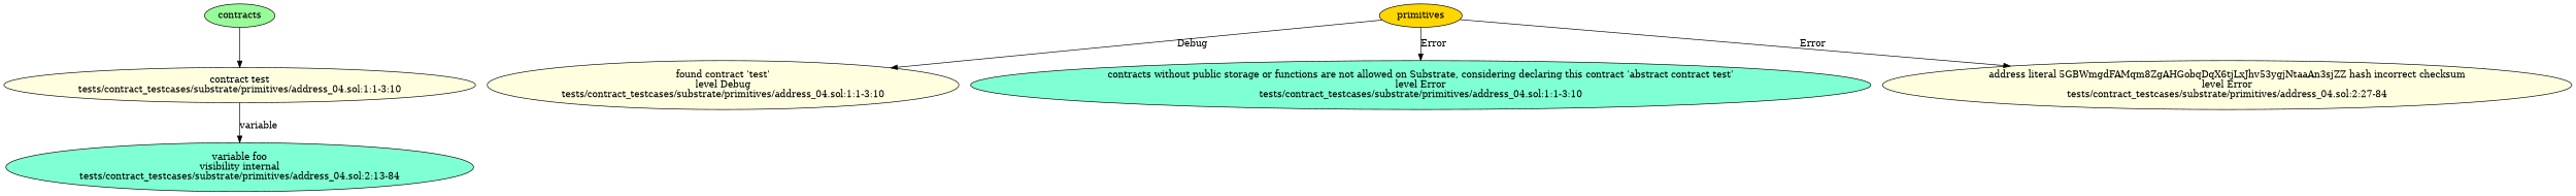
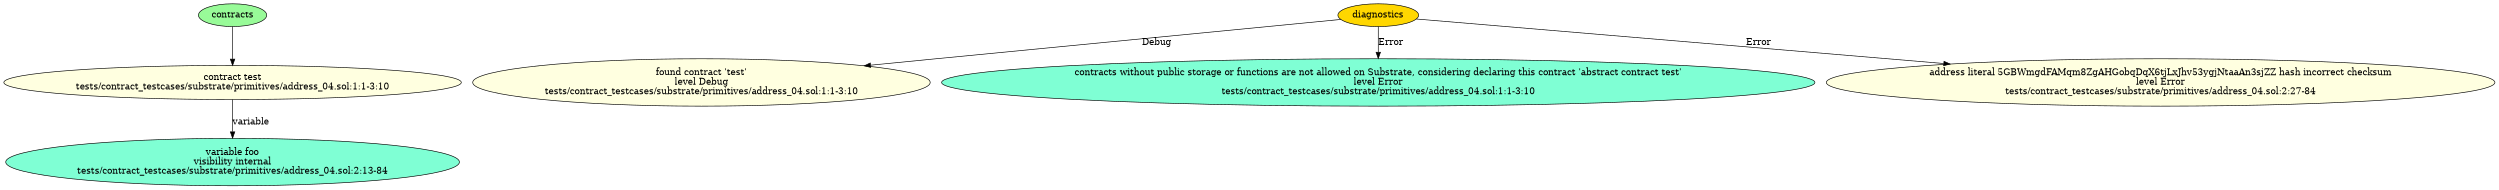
  strict digraph {
    node [style=filled fillcolor=lightyellow]
    n1 [label="contract test\ntests/contract_testcases/substrate/primitives/address_04.sol:1:1-3:10"]
    n2 [label="variable foo\nvisibility internal\ntests/contract_testcases/substrate/primitives/address_04.sol:2:13-84" fillcolor=aquamarine]
    n3 [label="found contract 'test'\nlevel Debug\ntests/contract_testcases/substrate/primitives/address_04.sol:1:1-3:10"]
    n4 [label="contracts without public storage or functions are not allowed on Substrate, considering declaring this contract 'abstract contract test'\nlevel Error\ntests/contract_testcases/substrate/primitives/address_04.sol:1:1-3:10" fillcolor=aquamarine]
    n5 [label="address literal 5GBWmgdFAMqm8ZgAHGobqDqX6tjLxJhv53ygjNtaaAn3sjZZ hash incorrect checksum\nlevel Error\ntests/contract_testcases/substrate/primitives/address_04.sol:2:27-84"]
    contracts [fillcolor=palegreen]
-   diagnostics [fillcolor=gold label=primitives]
+   diagnostics [fillcolor=gold]
    n1 -> n2 [label=variable]
    contracts -> n1
    diagnostics -> n3 [label=Debug]
    diagnostics -> n4 [label=Error]
    diagnostics -> n5 [label=Error]
  }
